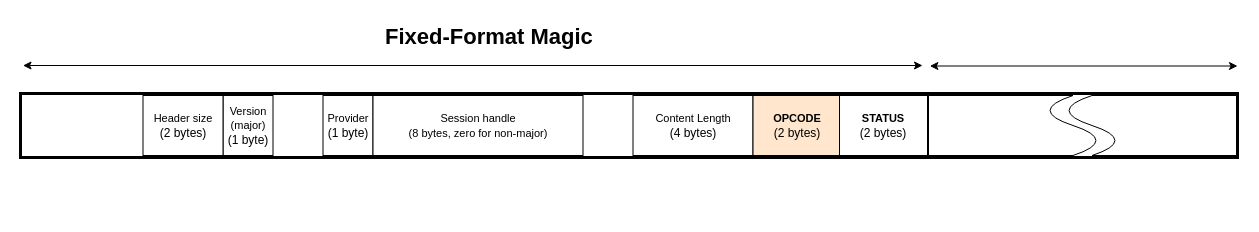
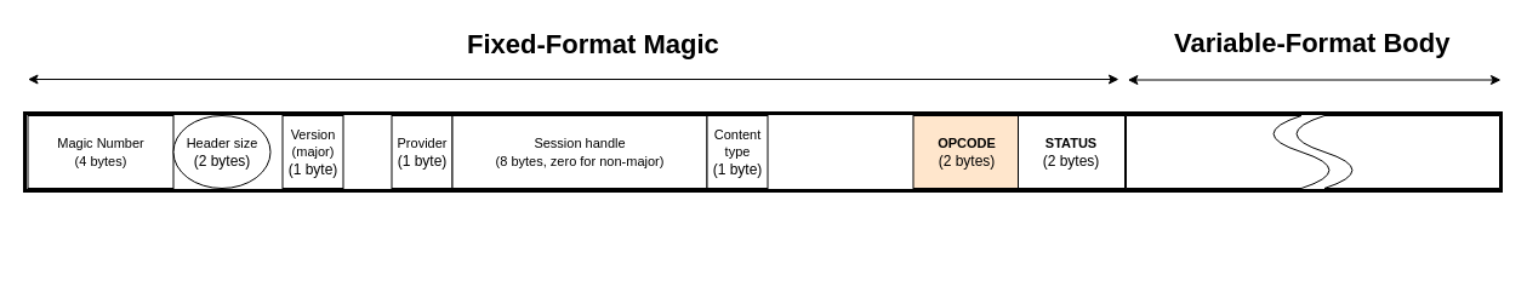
  <mxCell id="0" />
  <mxCell id="1" parent="0" />
  <mxCell id="2" value="" style="rounded=0;whiteSpace=wrap;html=1;strokeWidth=3;shadow=0;rotation=0;" parent="1" vertex="1"><mxGeometry x="20" y="93" width="908" height="64" as="geometry" /></mxCell>
- <mxCell id="4" value="&lt;span style=&quot;font-size: 11px&quot;&gt;Version (major)&lt;br&gt;&lt;/span&gt;(1 byte)" style="rounded=0;whiteSpace=wrap;html=1;" parent="1" vertex="1"><mxGeometry x="222.5" y="95" width="50" height="60" as="geometry" /></mxCell>
- <mxCell id="5" value="&lt;span style=&quot;font-size: 11px&quot;&gt;Header size&lt;br&gt;&lt;/span&gt;(2 bytes)" style="rounded=0;whiteSpace=wrap;html=1;" parent="1" vertex="1"><mxGeometry x="142.5" y="95" width="80" height="60" as="geometry" /></mxCell>
+ <mxCell id="3" value="&lt;font style=&quot;font-size: 11px&quot;&gt;Magic Number&lt;br&gt;(4 bytes)&lt;/font&gt;" style="rounded=0;whiteSpace=wrap;html=1;" parent="1" vertex="1"><mxGeometry x="22.5" y="95" width="120" height="60" as="geometry" /></mxCell>
+ <mxCell id="4" value="&lt;span style=&quot;font-size: 11px&quot;&gt;Version (major)&lt;br&gt;&lt;/span&gt;(1 byte)" style="rounded=0;whiteSpace=wrap;html=1;" parent="1" vertex="1"><mxGeometry x="232.5" y="95" width="50" height="60" as="geometry" /></mxCell>
+ <mxCell id="5" value="&lt;span style=&quot;font-size: 11px&quot;&gt;Header size&lt;br&gt;&lt;/span&gt;(2 bytes)" style="ellipse;whiteSpace=wrap;html=1;" parent="1" vertex="1"><mxGeometry x="142.5" y="95" width="80" height="60" as="geometry" /></mxCell>
  <mxCell id="6" value="&lt;span style=&quot;font-size: 11px&quot;&gt;Provider&lt;br&gt;&lt;/span&gt;(1 byte)" style="rounded=0;whiteSpace=wrap;html=1;" parent="1" vertex="1"><mxGeometry x="322.5" y="95" width="50" height="60" as="geometry" /></mxCell>
  <mxCell id="7" value="&lt;font style=&quot;font-size: 11px&quot;&gt;Session handle&lt;br&gt;(8 bytes, zero for non-major)&lt;br&gt;&lt;/font&gt;" style="rounded=0;whiteSpace=wrap;html=1;" parent="1" vertex="1"><mxGeometry x="372.5" y="95" width="210" height="60" as="geometry" /></mxCell>
- <mxCell id="9" value="&lt;span style=&quot;font-size: 11px&quot;&gt;Content Length&lt;br&gt;&lt;/span&gt;(4 bytes)" style="rounded=0;whiteSpace=wrap;html=1;" parent="1" vertex="1"><mxGeometry x="632.5" y="95" width="120" height="60" as="geometry" /></mxCell>
+ <mxCell id="8" value="&lt;span style=&quot;font-size: 11px&quot;&gt;Content type&lt;br&gt;&lt;/span&gt;(1 byte)" style="rounded=0;whiteSpace=wrap;html=1;" parent="1" vertex="1"><mxGeometry x="582.5" y="95" width="50" height="60" as="geometry" /></mxCell>
  <mxCell id="10" value="" style="shape=document;whiteSpace=wrap;html=1;boundedLbl=1;rotation=90;" parent="1" vertex="1"><mxGeometry x="1078" y="86.5" width="60" height="77" as="geometry" /></mxCell>
  <mxCell id="11" value="&lt;span style=&quot;font-size: 11px&quot;&gt;&lt;b&gt;OPCODE&lt;/b&gt;&lt;br&gt;&lt;/span&gt;(2 bytes)" style="rounded=0;whiteSpace=wrap;html=1;fillColor=#ffe6cc;" parent="1" vertex="1"><mxGeometry x="752.5" y="95" width="88" height="60" as="geometry" /></mxCell>
  <mxCell id="12" value="&lt;b&gt;&lt;font style=&quot;font-size: 22px&quot;&gt;Fixed-Format Magic&lt;/font&gt;&lt;/b&gt;" style="text;html=1;resizable=0;points=[];autosize=1;align=left;verticalAlign=top;spacingTop=-4;" parent="1" vertex="1"><mxGeometry x="382.5" y="21" width="240" height="20" as="geometry" /></mxCell>
  <mxCell id="13" value="" style="endArrow=classic;startArrow=classic;html=1;" parent="1" edge="1"><mxGeometry width="50" height="50" relative="1" as="geometry"><mxPoint x="22.5" y="65" as="sourcePoint" /><mxPoint x="922" y="65" as="targetPoint" /></mxGeometry></mxCell>
  <mxCell id="14" value="" style="rounded=0;whiteSpace=wrap;html=1;strokeWidth=3;shadow=0;rotation=0;" parent="1" vertex="1"><mxGeometry x="928" y="93" width="309" height="64" as="geometry" /></mxCell>
  <mxCell id="15" value="" style="shape=document;whiteSpace=wrap;html=1;boundedLbl=1;rotation=-90;" parent="1" vertex="1"><mxGeometry x="983" y="40" width="60" height="170" as="geometry" /></mxCell>
  <mxCell id="16" value="" style="shape=document;whiteSpace=wrap;html=1;boundedLbl=1;rotation=90;" parent="1" vertex="1"><mxGeometry x="1121" y="40" width="60" height="170" as="geometry" /></mxCell>
  <mxCell id="17" value="" style="endArrow=classic;startArrow=classic;html=1;" parent="1" edge="1"><mxGeometry width="50" height="50" relative="1" as="geometry"><mxPoint x="929.353" y="65.5" as="sourcePoint" /><mxPoint x="1237" y="65.5" as="targetPoint" /></mxGeometry></mxCell>
+ <mxCell id="18" value="&lt;b&gt;&lt;font style=&quot;font-size: 22px&quot;&gt;Variable-Format Body&lt;br&gt;&lt;/font&gt;&lt;/b&gt;" style="text;html=1;resizable=0;points=[];autosize=1;align=left;verticalAlign=top;spacingTop=-4;" parent="1" vertex="1"><mxGeometry x="966" y="20" width="240" height="20" as="geometry" /></mxCell>
  <mxCell id="19" value="&lt;span style=&quot;font-size: 11px&quot;&gt;&lt;b&gt;STATUS&lt;/b&gt;&lt;br&gt;&lt;/span&gt;(2 bytes)" style="rounded=0;whiteSpace=wrap;html=1;" vertex="1" parent="1"><mxGeometry x="839" y="95" width="88" height="60" as="geometry" /></mxCell>
